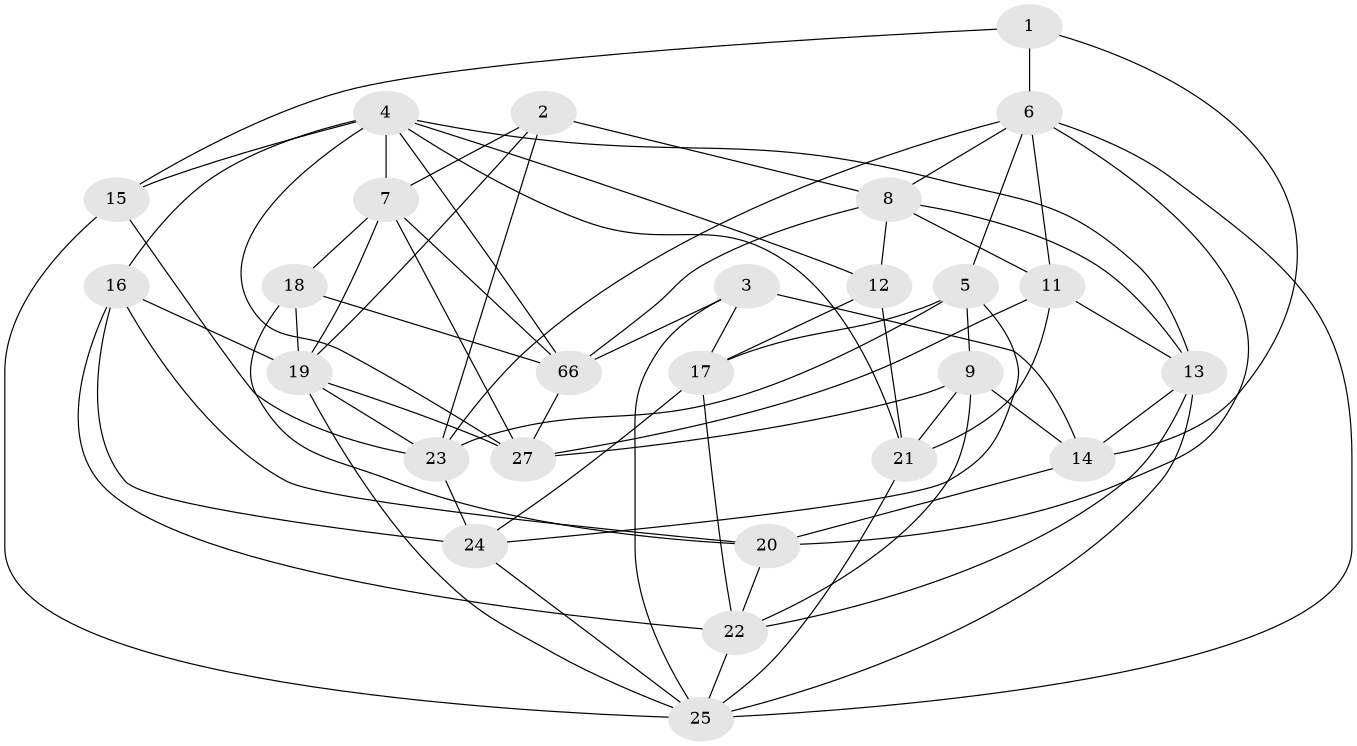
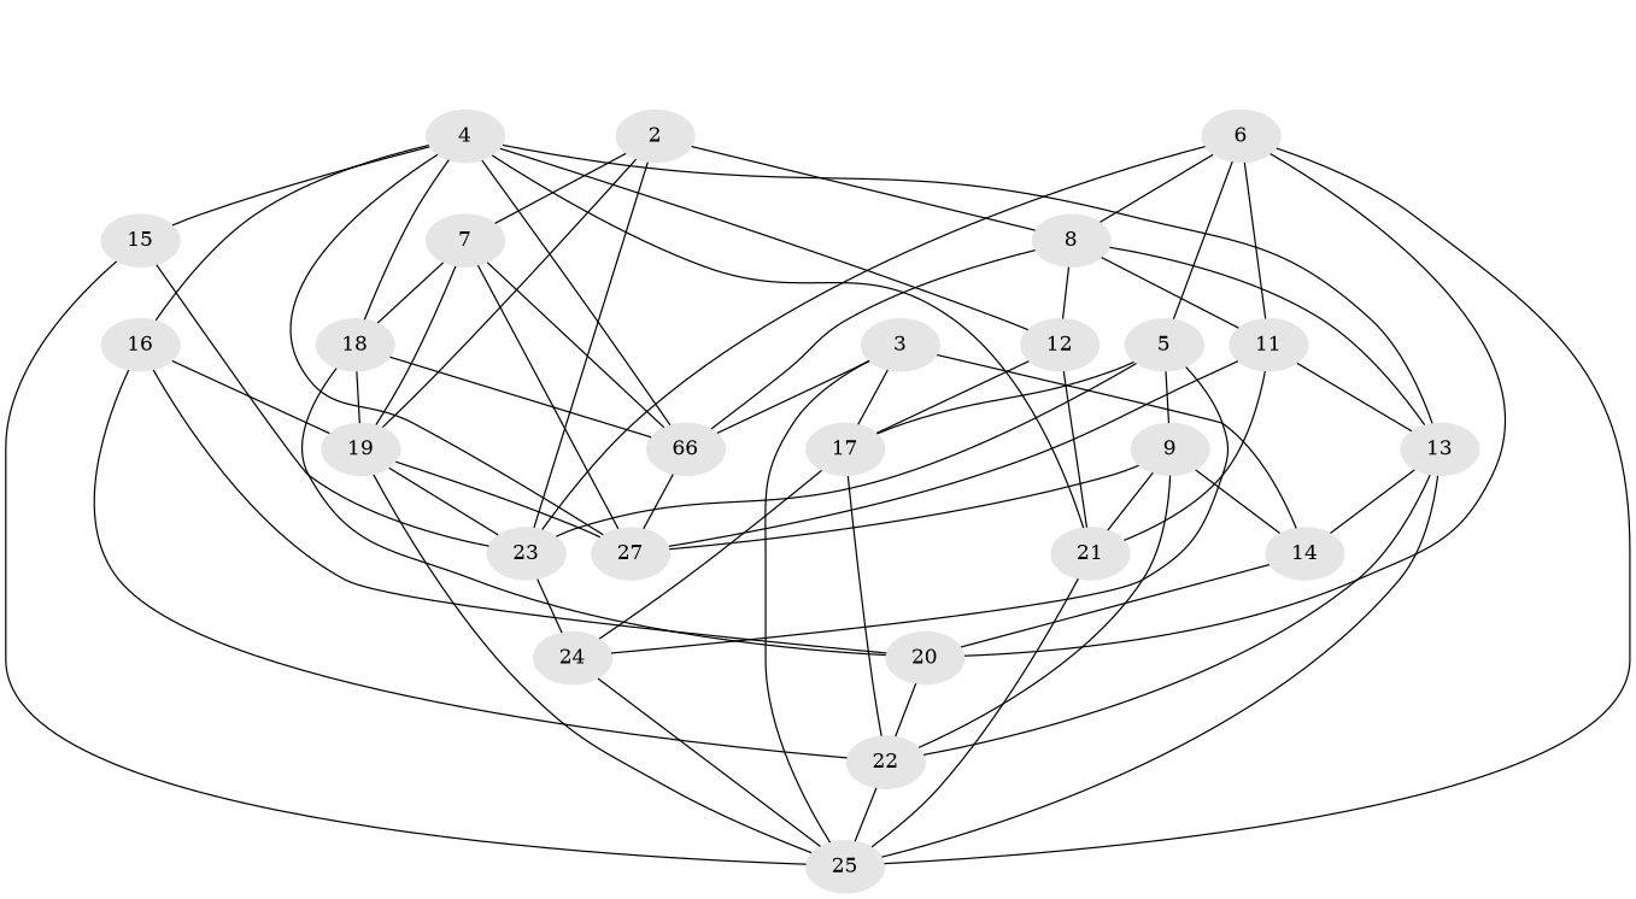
  graph {
    node [color=gray90 style=filled]
    edge [weight=1.0]
-   1
    6
    14
    15
    5
    23
    17
    9
    24
    8
    20
    25
    11
    2
    7
    19
    n17 [label=66]
    18
    27
    12
    13
    22
    3
    4
    16
    21
-   1 -- 6
-   1 -- 14
-   1 -- 15
    6 -- 5
    6 -- 23
    6 -- 8
    6 -- 20
    6 -- 25
    6 -- 11
    14 -- 20
    15 -- 23
    15 -- 25
    5 -- 23
    5 -- 17 [weight=2.0]
    5 -- 9
    5 -- 24
    23 -- 24 [weight=2.0]
    17 -- 24
    17 -- 22
    9 -- 14 [weight=2.0]
    9 -- 27
    9 -- 22
    9 -- 21
    24 -- 25
    8 -- 11
    8 -- n17
    8 -- 12
    8 -- 13
    20 -- 22
    11 -- 27
    11 -- 13
    11 -- 21
    2 -- 23
    2 -- 8
    2 -- 7
    2 -- 19
    7 -- 19
    7 -- n17
    7 -- 18
    7 -- 27
    19 -- 23
    19 -- 25
    19 -- 27
    n17 -- 27
    18 -- 20
    18 -- 19
    18 -- n17
    12 -- 17
    12 -- 21
    13 -- 14
    13 -- 25
    13 -- 22
    22 -- 25
    3 -- 14
    3 -- 17
    3 -- 25
    3 -- n17
    4 -- 15
    4 -- n17
-   4 -- 7
+   4 -- 18
    4 -- 27
    4 -- 12
    4 -- 13
    4 -- 16
    4 -- 21
-   16 -- 24
    16 -- 20
    16 -- 19
    16 -- 22
    21 -- 25
  }
